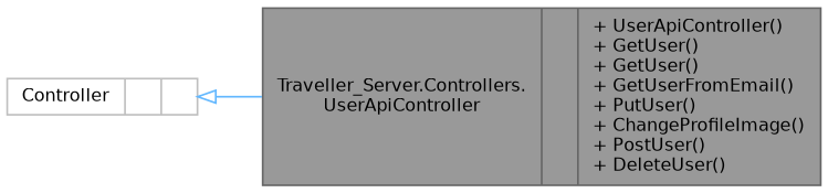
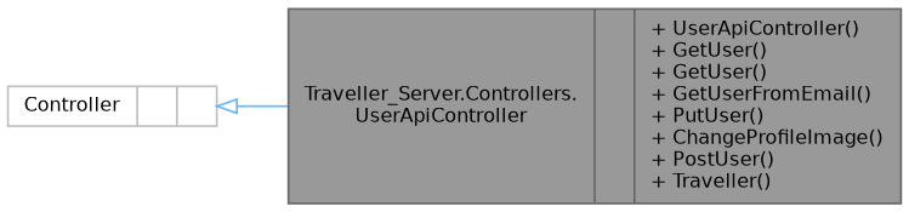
  digraph {
    rankdir=LR
    node [fontname=Helvetica fontsize=10 shape=record style=filled]
-   n1 [color=gray40 fillcolor=grey60 fontcolor=black height=0.2 label="{Traveller_Server.Controllers.\lUserApiController\n||+ UserApiController()\l+ GetUser()\l+ GetUser()\l+ GetUserFromEmail()\l+ PutUser()\l+ ChangeProfileImage()\l+ PostUser()\l+ DeleteUser()\l}" width=0.4]
+   n1 [color=gray40 fillcolor=grey60 fontcolor=black height=0.2 label="{Traveller_Server.Controllers.\lUserApiController\n||+ UserApiController()\l+ GetUser()\l+ GetUser()\l+ GetUserFromEmail()\l+ PutUser()\l+ ChangeProfileImage()\l+ PostUser()\l+ Traveller()\l}" width=0.4]
    n2 [color=grey75 fillcolor=white height=0.2 label="{Controller\n||}" width=0.4]
    n2 -> n1 [arrowtail=onormal color=steelblue1 dir=back fontname=Helvetica fontsize=10 labelfontname=Helvetica labelfontsize=10 style=solid]
  }
